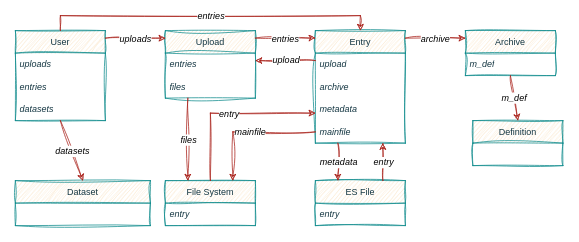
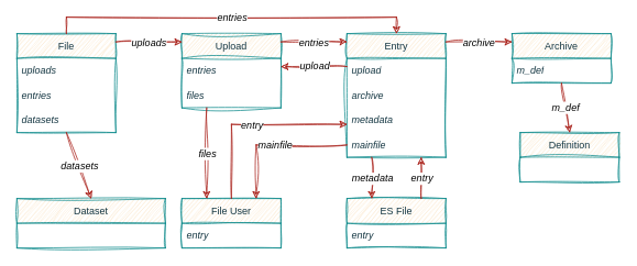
  <mxCell id="0" />
  <mxCell id="1" parent="0" />
  <mxCell id="2" value="Upload" style="swimlane;fontStyle=0;childLayout=stackLayout;horizontal=1;startSize=30;horizontalStack=0;resizeParent=1;resizeParentMax=0;resizeLast=0;collapsible=1;marginBottom=0;whiteSpace=wrap;html=1;rounded=0;sketch=1;curveFitting=1;jiggle=2;labelBackgroundColor=none;fillColor=#FAE5C7;strokeColor=#0F8B8D;fontColor=#143642;" parent="1" vertex="1"><mxGeometry x="220" y="40" width="120" height="90" as="geometry" /></mxCell>
  <mxCell id="3" value="entries" style="text;strokeColor=none;fillColor=none;align=left;verticalAlign=middle;spacingLeft=4;spacingRight=4;overflow=hidden;points=[[0,0.5],[1,0.5]];portConstraint=eastwest;rotatable=0;whiteSpace=wrap;html=1;fontColor=#143642;fontStyle=2;rounded=0;sketch=1;curveFitting=1;jiggle=2;labelBackgroundColor=none;" parent="2" vertex="1"><mxGeometry y="30" width="120" height="30" as="geometry" /></mxCell>
  <mxCell id="4" value="files" style="text;strokeColor=none;fillColor=none;align=left;verticalAlign=middle;spacingLeft=4;spacingRight=4;overflow=hidden;points=[[0,0.5],[1,0.5]];portConstraint=eastwest;rotatable=0;whiteSpace=wrap;html=1;fontColor=#143642;fontStyle=2;rounded=0;sketch=1;curveFitting=1;jiggle=2;labelBackgroundColor=none;" parent="2" vertex="1"><mxGeometry y="60" width="120" height="30" as="geometry" /></mxCell>
  <mxCell id="5" value="Entry" style="swimlane;fontStyle=0;childLayout=stackLayout;horizontal=1;startSize=30;horizontalStack=0;resizeParent=1;resizeParentMax=0;resizeLast=0;collapsible=1;marginBottom=0;whiteSpace=wrap;html=1;rounded=0;sketch=1;curveFitting=1;jiggle=2;labelBackgroundColor=none;fillColor=#FAE5C7;strokeColor=#0F8B8D;fontColor=#143642;" parent="1" vertex="1"><mxGeometry x="420" y="40" width="120" height="150" as="geometry" /></mxCell>
  <mxCell id="6" value="upload" style="text;strokeColor=none;fillColor=none;align=left;verticalAlign=middle;spacingLeft=4;spacingRight=4;overflow=hidden;points=[[0,0.5],[1,0.5]];portConstraint=eastwest;rotatable=0;whiteSpace=wrap;html=1;fontColor=#143642;fontStyle=2;rounded=0;sketch=1;curveFitting=1;jiggle=2;labelBackgroundColor=none;" parent="5" vertex="1"><mxGeometry y="30" width="120" height="30" as="geometry" /></mxCell>
  <mxCell id="7" value="archive" style="text;strokeColor=none;fillColor=none;align=left;verticalAlign=middle;spacingLeft=4;spacingRight=4;overflow=hidden;points=[[0,0.5],[1,0.5]];portConstraint=eastwest;rotatable=0;whiteSpace=wrap;html=1;fontColor=#143642;fontStyle=2;rounded=0;sketch=1;curveFitting=1;jiggle=2;labelBackgroundColor=none;" parent="5" vertex="1"><mxGeometry y="60" width="120" height="30" as="geometry" /></mxCell>
  <mxCell id="8" value="metadata" style="text;strokeColor=none;fillColor=none;align=left;verticalAlign=middle;spacingLeft=4;spacingRight=4;overflow=hidden;points=[[0,0.5],[1,0.5]];portConstraint=eastwest;rotatable=0;whiteSpace=wrap;html=1;fontColor=#143642;fontStyle=2;rounded=0;sketch=1;curveFitting=1;jiggle=2;labelBackgroundColor=none;" parent="5" vertex="1"><mxGeometry y="90" width="120" height="30" as="geometry" /></mxCell>
  <mxCell id="9" value="&lt;font&gt;mainfile&lt;/font&gt;" style="text;strokeColor=none;fillColor=none;align=left;verticalAlign=middle;spacingLeft=4;spacingRight=4;overflow=hidden;points=[[0,0.5],[1,0.5]];portConstraint=eastwest;rotatable=0;whiteSpace=wrap;html=1;fontColor=#143642;fontStyle=2;rounded=0;sketch=1;curveFitting=1;jiggle=2;labelBackgroundColor=none;" parent="5" vertex="1"><mxGeometry y="120" width="120" height="30" as="geometry" /></mxCell>
  <mxCell id="10" value="Archive" style="swimlane;fontStyle=0;childLayout=stackLayout;horizontal=1;startSize=30;horizontalStack=0;resizeParent=1;resizeParentMax=0;resizeLast=0;collapsible=1;marginBottom=0;whiteSpace=wrap;html=1;rounded=0;sketch=1;curveFitting=1;jiggle=2;labelBackgroundColor=none;fillColor=#FAE5C7;strokeColor=#0F8B8D;fontColor=#143642;" parent="1" vertex="1"><mxGeometry x="620" y="40" width="120" height="60" as="geometry" /></mxCell>
  <mxCell id="11" value="m_def" style="text;strokeColor=none;fillColor=none;align=left;verticalAlign=middle;spacingLeft=4;spacingRight=4;overflow=hidden;points=[[0,0.5],[1,0.5]];portConstraint=eastwest;rotatable=0;whiteSpace=wrap;html=1;fontColor=#143642;fontStyle=2;rounded=0;sketch=1;curveFitting=1;jiggle=2;labelBackgroundColor=none;" parent="10" vertex="1"><mxGeometry y="30" width="120" height="30" as="geometry" /></mxCell>
  <mxCell id="12" value="ES File" style="swimlane;fontStyle=0;childLayout=stackLayout;horizontal=1;startSize=30;horizontalStack=0;resizeParent=1;resizeParentMax=0;resizeLast=0;collapsible=1;marginBottom=0;whiteSpace=wrap;html=1;rounded=0;sketch=1;curveFitting=1;jiggle=2;labelBackgroundColor=none;fillColor=#FAE5C7;strokeColor=#0F8B8D;fontColor=#143642;" parent="1" vertex="1"><mxGeometry x="420" y="240" width="120" height="60" as="geometry" /></mxCell>
  <mxCell id="13" value="entry" style="text;strokeColor=none;fillColor=none;align=left;verticalAlign=middle;spacingLeft=4;spacingRight=4;overflow=hidden;points=[[0,0.5],[1,0.5]];portConstraint=eastwest;rotatable=0;whiteSpace=wrap;html=1;fontColor=#143642;fontStyle=2;rounded=0;sketch=1;curveFitting=1;jiggle=2;labelBackgroundColor=none;" parent="12" vertex="1"><mxGeometry y="30" width="120" height="30" as="geometry" /></mxCell>
- <mxCell id="14" value="User" style="swimlane;fontStyle=0;childLayout=stackLayout;horizontal=1;startSize=30;horizontalStack=0;resizeParent=1;resizeParentMax=0;resizeLast=0;collapsible=1;marginBottom=0;whiteSpace=wrap;html=1;rounded=0;sketch=1;curveFitting=1;jiggle=2;labelBackgroundColor=none;fillColor=#FAE5C7;strokeColor=#0F8B8D;fontColor=#143642;" parent="1" vertex="1"><mxGeometry x="20" y="40" width="120" height="120" as="geometry" /></mxCell>
+ <mxCell id="14" value="File" style="swimlane;fontStyle=0;childLayout=stackLayout;horizontal=1;startSize=30;horizontalStack=0;resizeParent=1;resizeParentMax=0;resizeLast=0;collapsible=1;marginBottom=0;whiteSpace=wrap;html=1;rounded=0;sketch=1;curveFitting=1;jiggle=2;labelBackgroundColor=none;fillColor=#FAE5C7;strokeColor=#0F8B8D;fontColor=#143642;" parent="1" vertex="1"><mxGeometry x="20" y="40" width="120" height="120" as="geometry" /></mxCell>
  <mxCell id="15" value="uploads" style="text;strokeColor=none;fillColor=none;align=left;verticalAlign=middle;spacingLeft=4;spacingRight=4;overflow=hidden;points=[[0,0.5],[1,0.5]];portConstraint=eastwest;rotatable=0;whiteSpace=wrap;html=1;fontStyle=2;fontColor=#143642;rounded=0;sketch=1;curveFitting=1;jiggle=2;labelBackgroundColor=none;" parent="14" vertex="1"><mxGeometry y="30" width="120" height="30" as="geometry" /></mxCell>
  <mxCell id="16" value="entries" style="text;strokeColor=none;fillColor=none;align=left;verticalAlign=middle;spacingLeft=4;spacingRight=4;overflow=hidden;points=[[0,0.5],[1,0.5]];portConstraint=eastwest;rotatable=0;whiteSpace=wrap;html=1;fontColor=#143642;fontStyle=2;rounded=0;sketch=1;curveFitting=1;jiggle=2;labelBackgroundColor=none;" parent="14" vertex="1"><mxGeometry y="60" width="120" height="30" as="geometry" /></mxCell>
  <mxCell id="17" value="datasets" style="text;strokeColor=none;fillColor=none;align=left;verticalAlign=middle;spacingLeft=4;spacingRight=4;overflow=hidden;points=[[0,0.5],[1,0.5]];portConstraint=eastwest;rotatable=0;whiteSpace=wrap;html=1;fontColor=#143642;fontStyle=2;rounded=0;sketch=1;curveFitting=1;jiggle=2;labelBackgroundColor=none;" parent="14" vertex="1"><mxGeometry y="90" width="120" height="30" as="geometry" /></mxCell>
  <mxCell id="18" value="" style="endArrow=classic;html=1;rounded=0;entryX=0;entryY=0.167;entryDx=0;entryDy=0;entryPerimeter=0;exitX=1;exitY=0.067;exitDx=0;exitDy=0;exitPerimeter=0;sketch=1;curveFitting=1;jiggle=2;labelBackgroundColor=none;strokeColor=#A8201A;fontColor=default;" parent="1" source="5" target="10" edge="1"><mxGeometry relative="1" as="geometry"><mxPoint x="390" y="50" as="sourcePoint" /><mxPoint x="480" y="50" as="targetPoint" /></mxGeometry></mxCell>
  <mxCell id="19" value="&lt;span&gt;&lt;font&gt;archive&lt;/font&gt;&lt;/span&gt;" style="edgeLabel;resizable=0;html=1;align=center;verticalAlign=middle;rounded=0;sketch=1;curveFitting=1;jiggle=2;labelBackgroundColor=default;fontColor=#000000;fontSize=12;spacingLeft=4;spacingRight=4;fontStyle=2" parent="18" connectable="0" vertex="1"><mxGeometry relative="1" as="geometry" /></mxCell>
  <mxCell id="20" value="" style="endArrow=classic;html=1;rounded=0;exitX=1;exitY=0.167;exitDx=0;exitDy=0;exitPerimeter=0;entryX=0;entryY=0.222;entryDx=0;entryDy=0;entryPerimeter=0;sketch=1;curveFitting=1;jiggle=2;labelBackgroundColor=none;strokeColor=#A8201A;fontColor=default;fontSize=12;" parent="1" edge="1"><mxGeometry relative="1" as="geometry"><mxPoint x="140" y="50.06" as="sourcePoint" /><mxPoint x="220" y="50" as="targetPoint" /></mxGeometry></mxCell>
  <mxCell id="21" value="&lt;span&gt;&lt;font&gt;uploads&lt;/font&gt;&lt;/span&gt;" style="edgeLabel;resizable=0;html=1;align=center;verticalAlign=middle;rounded=0;sketch=1;curveFitting=1;jiggle=2;labelBackgroundColor=default;fontColor=#000000;fontSize=12;spacingLeft=4;spacingRight=4;fontStyle=2" parent="20" connectable="0" vertex="1"><mxGeometry relative="1" as="geometry" /></mxCell>
  <mxCell id="22" value="" style="endArrow=classic;html=1;rounded=0;entryX=0.5;entryY=0;entryDx=0;entryDy=0;exitX=0.5;exitY=0;exitDx=0;exitDy=0;sketch=1;curveFitting=1;jiggle=2;labelBackgroundColor=none;strokeColor=#A8201A;fontColor=default;fontSize=12;" parent="1" source="14" target="5" edge="1"><mxGeometry relative="1" as="geometry"><mxPoint x="140" y="10.03" as="sourcePoint" /><mxPoint x="570" y="10" as="targetPoint" /><Array as="points"><mxPoint x="80" y="20" /><mxPoint x="480" y="20" /></Array></mxGeometry></mxCell>
  <mxCell id="23" value="&lt;span&gt;&lt;font&gt;entries&lt;/font&gt;&lt;/span&gt;" style="edgeLabel;resizable=0;html=1;align=center;verticalAlign=middle;rounded=0;sketch=1;curveFitting=1;jiggle=2;labelBackgroundColor=default;fontColor=#000000;fontSize=12;spacingLeft=4;spacingRight=4;fontStyle=2" parent="22" connectable="0" vertex="1"><mxGeometry relative="1" as="geometry" /></mxCell>
  <mxCell id="24" value="" style="endArrow=classic;html=1;rounded=0;fontFamily=Helvetica;fontSize=12;fontColor=default;entryX=0.25;entryY=0;entryDx=0;entryDy=0;exitX=0.25;exitY=1;exitDx=0;exitDy=0;exitPerimeter=0;sketch=1;curveFitting=1;jiggle=2;labelBackgroundColor=none;strokeColor=#A8201A;" parent="1" source="9" target="12" edge="1"><mxGeometry relative="1" as="geometry"><mxPoint x="600" y="210" as="sourcePoint" /><mxPoint x="600" y="270" as="targetPoint" /></mxGeometry></mxCell>
  <mxCell id="25" value="metadata" style="edgeLabel;resizable=0;html=1;align=center;verticalAlign=middle;spacingLeft=4;spacingRight=4;fontFamily=Helvetica;fontSize=12;fontColor=#000000;fillColor=none;fontStyle=2;rounded=0;sketch=1;curveFitting=1;jiggle=2;labelBackgroundColor=default;" parent="24" connectable="0" vertex="1"><mxGeometry relative="1" as="geometry" /></mxCell>
  <mxCell id="26" value="" style="endArrow=classic;html=1;rounded=0;fontFamily=Helvetica;fontSize=12;fontColor=default;exitX=0.75;exitY=0;exitDx=0;exitDy=0;entryX=0.75;entryY=1;entryDx=0;entryDy=0;entryPerimeter=0;sketch=1;curveFitting=1;jiggle=2;labelBackgroundColor=none;strokeColor=#A8201A;" parent="1" source="12" target="9" edge="1"><mxGeometry relative="1" as="geometry"><mxPoint x="350" y="270" as="sourcePoint" /><mxPoint x="350" y="200" as="targetPoint" /></mxGeometry></mxCell>
  <mxCell id="27" value="entry" style="edgeLabel;resizable=0;html=1;align=center;verticalAlign=middle;spacingLeft=4;spacingRight=4;fontFamily=Helvetica;fontSize=12;fontColor=#000000;fillColor=none;fontStyle=2;rounded=0;sketch=1;curveFitting=1;jiggle=2;labelBackgroundColor=default;" parent="26" connectable="0" vertex="1"><mxGeometry relative="1" as="geometry" /></mxCell>
  <mxCell id="28" value="" style="endArrow=classic;html=1;rounded=0;fontFamily=Helvetica;fontSize=12;fontColor=default;entryX=1;entryY=0.333;entryDx=0;entryDy=0;entryPerimeter=0;exitX=0;exitY=0.333;exitDx=0;exitDy=0;exitPerimeter=0;sketch=1;curveFitting=1;jiggle=2;labelBackgroundColor=none;strokeColor=#A8201A;" parent="1" source="6" target="3" edge="1"><mxGeometry relative="1" as="geometry"><mxPoint x="410" y="80.02" as="sourcePoint" /><mxPoint x="350" y="80" as="targetPoint" /></mxGeometry></mxCell>
  <mxCell id="29" value="upload" style="edgeLabel;resizable=0;html=1;align=center;verticalAlign=middle;spacingLeft=4;spacingRight=4;fontFamily=Helvetica;fontSize=12;fontColor=#000000;fillColor=none;fontStyle=2;rounded=0;sketch=1;curveFitting=1;jiggle=2;labelBackgroundColor=default;" parent="28" connectable="0" vertex="1"><mxGeometry relative="1" as="geometry" /></mxCell>
  <mxCell id="30" value="" style="endArrow=classic;html=1;rounded=0;exitX=1;exitY=0.222;exitDx=0;exitDy=0;exitPerimeter=0;entryX=0;entryY=0.133;entryDx=0;entryDy=0;entryPerimeter=0;sketch=1;curveFitting=1;jiggle=2;labelBackgroundColor=none;strokeColor=#A8201A;fontColor=default;" parent="1" edge="1"><mxGeometry relative="1" as="geometry"><mxPoint x="340" y="50.03" as="sourcePoint" /><mxPoint x="420" y="50" as="targetPoint" /></mxGeometry></mxCell>
  <mxCell id="31" value="&lt;span&gt;&lt;font&gt;entries&lt;/font&gt;&lt;/span&gt;" style="edgeLabel;resizable=0;html=1;align=center;verticalAlign=middle;rounded=0;sketch=1;curveFitting=1;jiggle=2;labelBackgroundColor=default;fontColor=#000000;fontSize=12;spacingLeft=4;spacingRight=4;fontStyle=2" parent="30" connectable="0" vertex="1"><mxGeometry relative="1" as="geometry" /></mxCell>
  <mxCell id="32" value="&lt;font&gt;Dataset&lt;/font&gt;" style="swimlane;fontStyle=0;childLayout=stackLayout;horizontal=1;startSize=30;horizontalStack=0;resizeParent=1;resizeParentMax=0;resizeLast=0;collapsible=1;marginBottom=0;whiteSpace=wrap;html=1;align=center;verticalAlign=middle;spacingLeft=4;spacingRight=4;fontFamily=Helvetica;fontSize=12;fontColor=#143642;fillColor=#FAE5C7;rounded=0;sketch=1;curveFitting=1;jiggle=2;labelBackgroundColor=none;strokeColor=#0F8B8D;" parent="1" vertex="1"><mxGeometry x="20" y="240" width="180" height="60" as="geometry" /></mxCell>
  <mxCell id="33" value="" style="endArrow=classic;html=1;rounded=0;fontFamily=Helvetica;fontSize=12;fontColor=default;exitX=0.5;exitY=1;exitDx=0;exitDy=0;exitPerimeter=0;entryX=0.5;entryY=0;entryDx=0;entryDy=0;sketch=1;curveFitting=1;jiggle=2;labelBackgroundColor=none;strokeColor=#A8201A;" parent="1" source="17" target="32" edge="1"><mxGeometry relative="1" as="geometry"><mxPoint x="79.91" y="170" as="sourcePoint" /><mxPoint x="79.91" y="230" as="targetPoint" /></mxGeometry></mxCell>
  <mxCell id="34" value="datasets" style="edgeLabel;resizable=0;html=1;align=center;verticalAlign=middle;spacingLeft=4;spacingRight=4;fontFamily=Helvetica;fontSize=12;fontColor=#000000;fillColor=none;rounded=0;sketch=1;curveFitting=1;jiggle=2;labelBackgroundColor=default;fontStyle=2" parent="33" connectable="0" vertex="1"><mxGeometry relative="1" as="geometry" /></mxCell>
- <mxCell id="35" value="File System" style="swimlane;fontStyle=0;childLayout=stackLayout;horizontal=1;startSize=30;horizontalStack=0;resizeParent=1;resizeParentMax=0;resizeLast=0;collapsible=1;marginBottom=0;whiteSpace=wrap;html=1;align=center;verticalAlign=middle;spacingLeft=4;spacingRight=4;fontFamily=Helvetica;fontSize=12;fontColor=#143642;fillColor=#FAE5C7;rounded=0;sketch=1;curveFitting=1;jiggle=2;labelBackgroundColor=none;strokeColor=#0F8B8D;" parent="1" vertex="1"><mxGeometry x="220" y="240" width="120" height="60" as="geometry" /></mxCell>
+ <mxCell id="35" value="File User" style="swimlane;fontStyle=0;childLayout=stackLayout;horizontal=1;startSize=30;horizontalStack=0;resizeParent=1;resizeParentMax=0;resizeLast=0;collapsible=1;marginBottom=0;whiteSpace=wrap;html=1;align=center;verticalAlign=middle;spacingLeft=4;spacingRight=4;fontFamily=Helvetica;fontSize=12;fontColor=#143642;fillColor=#FAE5C7;rounded=0;sketch=1;curveFitting=1;jiggle=2;labelBackgroundColor=none;strokeColor=#0F8B8D;" parent="1" vertex="1"><mxGeometry x="220" y="240" width="120" height="60" as="geometry" /></mxCell>
  <mxCell id="36" value="entry" style="text;strokeColor=none;fillColor=none;align=left;verticalAlign=middle;spacingLeft=4;spacingRight=4;overflow=hidden;points=[[0,0.5],[1,0.5]];portConstraint=eastwest;rotatable=0;whiteSpace=wrap;html=1;fontSize=12;fontFamily=Helvetica;fontColor=#143642;fontStyle=2;rounded=0;sketch=1;curveFitting=1;jiggle=2;labelBackgroundColor=none;" parent="35" vertex="1"><mxGeometry y="30" width="120" height="30" as="geometry" /></mxCell>
  <mxCell id="37" value="" style="endArrow=classic;html=1;rounded=0;fontFamily=Helvetica;fontSize=12;fontColor=default;exitX=0.25;exitY=1;exitDx=0;exitDy=0;exitPerimeter=0;entryX=0.25;entryY=0;entryDx=0;entryDy=0;sketch=1;curveFitting=1;jiggle=2;labelBackgroundColor=none;strokeColor=#A8201A;" parent="1" source="4" target="35" edge="1"><mxGeometry relative="1" as="geometry"><mxPoint x="250" y="140" as="sourcePoint" /><mxPoint x="250" y="230" as="targetPoint" /></mxGeometry></mxCell>
  <mxCell id="38" value="files" style="edgeLabel;resizable=0;html=1;align=center;verticalAlign=middle;spacingLeft=4;spacingRight=4;fontFamily=Helvetica;fontSize=12;fontColor=#000000;fillColor=none;fontStyle=2;rounded=0;sketch=1;curveFitting=1;jiggle=2;labelBackgroundColor=default;" parent="37" connectable="0" vertex="1"><mxGeometry relative="1" as="geometry" /></mxCell>
  <mxCell id="39" value="" style="endArrow=classic;html=1;rounded=0;fontFamily=Helvetica;fontSize=12;fontColor=default;entryX=0;entryY=0.667;entryDx=0;entryDy=0;entryPerimeter=0;exitX=0.5;exitY=0;exitDx=0;exitDy=0;sketch=1;curveFitting=1;jiggle=2;labelBackgroundColor=none;strokeColor=#A8201A;" parent="1" source="35" target="8" edge="1"><mxGeometry relative="1" as="geometry"><mxPoint x="300" y="150" as="sourcePoint" /><mxPoint x="400" y="150" as="targetPoint" /><Array as="points"><mxPoint x="280" y="150" /></Array></mxGeometry></mxCell>
  <mxCell id="40" value="&lt;span&gt;entry&lt;/span&gt;" style="edgeLabel;resizable=0;html=1;align=center;verticalAlign=middle;spacingLeft=4;spacingRight=4;fontFamily=Helvetica;fontSize=12;fontColor=#000000;fillColor=none;rounded=0;sketch=1;curveFitting=1;jiggle=2;labelBackgroundColor=default;fontStyle=2" parent="39" connectable="0" vertex="1"><mxGeometry relative="1" as="geometry" /></mxCell>
  <mxCell id="41" value="" style="endArrow=classic;html=1;rounded=0;fontFamily=Helvetica;fontSize=12;fontColor=default;exitX=0;exitY=0.5;exitDx=0;exitDy=0;entryX=0.75;entryY=0;entryDx=0;entryDy=0;sketch=1;curveFitting=1;jiggle=2;labelBackgroundColor=none;strokeColor=#A8201A;" parent="1" source="9" target="35" edge="1"><mxGeometry relative="1" as="geometry"><mxPoint x="300" y="200" as="sourcePoint" /><mxPoint x="400" y="200" as="targetPoint" /><Array as="points"><mxPoint x="310" y="175" /></Array></mxGeometry></mxCell>
  <mxCell id="42" value="&lt;span&gt;mainfile&lt;/span&gt;" style="edgeLabel;resizable=0;html=1;align=center;verticalAlign=middle;spacingLeft=4;spacingRight=4;fontFamily=Helvetica;fontSize=12;fontColor=#000000;fillColor=none;rounded=0;sketch=1;curveFitting=1;jiggle=2;labelBackgroundColor=default;fontStyle=2" parent="41" connectable="0" vertex="1"><mxGeometry relative="1" as="geometry" /></mxCell>
  <mxCell id="43" value="&lt;span style=&quot;&quot;&gt;Definition&lt;/span&gt;" style="swimlane;fontStyle=0;childLayout=stackLayout;horizontal=1;startSize=30;horizontalStack=0;resizeParent=1;resizeParentMax=0;resizeLast=0;collapsible=1;marginBottom=0;whiteSpace=wrap;html=1;align=center;verticalAlign=middle;spacingLeft=4;spacingRight=4;fontFamily=Helvetica;fontSize=12;fontColor=#143642;fillColor=#FAE5C7;rounded=0;sketch=1;curveFitting=1;jiggle=2;labelBackgroundColor=none;strokeColor=#0F8B8D;" parent="1" vertex="1"><mxGeometry x="630" y="160" width="120" height="60" as="geometry" /></mxCell>
  <mxCell id="44" value="" style="endArrow=classic;html=1;rounded=0;fontFamily=Helvetica;fontSize=12;fontColor=default;exitX=0.5;exitY=1;exitDx=0;exitDy=0;exitPerimeter=0;entryX=0.5;entryY=0;entryDx=0;entryDy=0;sketch=1;curveFitting=1;jiggle=2;labelBackgroundColor=none;strokeColor=#A8201A;" parent="1" source="11" target="43" edge="1"><mxGeometry relative="1" as="geometry"><mxPoint x="680" y="110" as="sourcePoint" /><mxPoint x="680" y="160" as="targetPoint" /></mxGeometry></mxCell>
  <mxCell id="45" value="&lt;span&gt;m_def&lt;/span&gt;" style="edgeLabel;resizable=0;html=1;align=center;verticalAlign=middle;spacingLeft=4;spacingRight=4;fontFamily=Helvetica;fontSize=12;fontColor=#000000;fillColor=none;rounded=0;sketch=1;curveFitting=1;jiggle=2;labelBackgroundColor=default;fontStyle=2" parent="44" connectable="0" vertex="1"><mxGeometry relative="1" as="geometry" /></mxCell>
